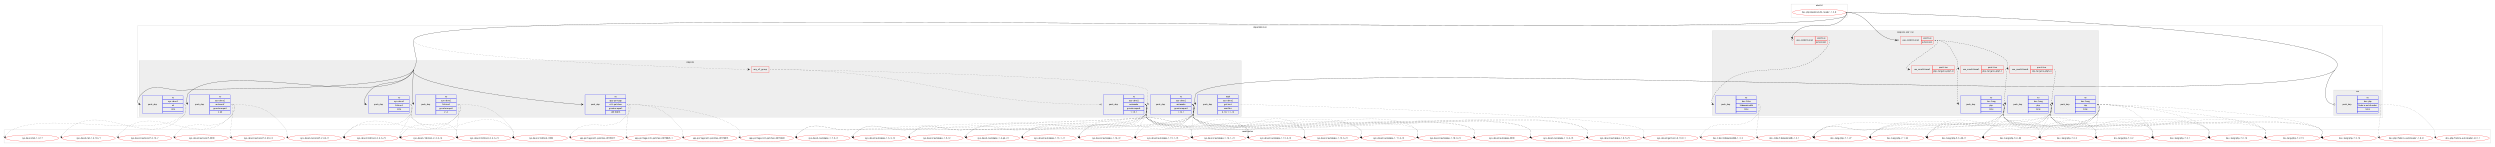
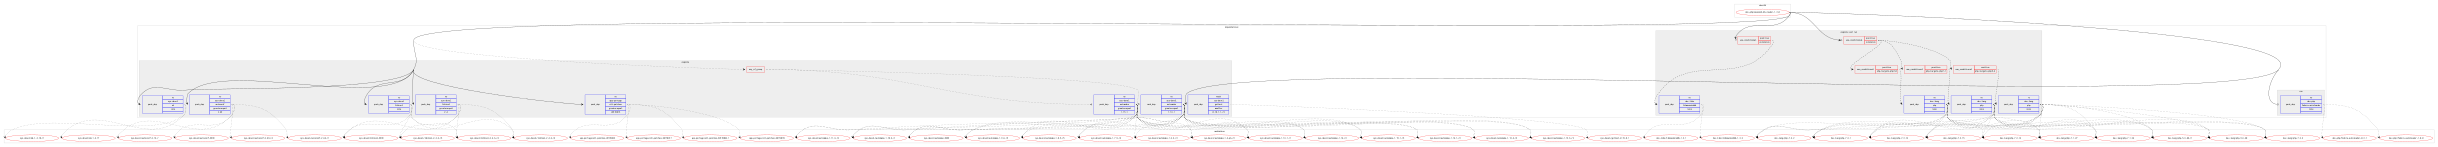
  digraph {
    compound=true
    concentrate=true
    fontname="Roboto Mono"
    fontsize=10
    newrank=true
    rankdir=TB
    ranksep=1.5
    node [color=red fontname="Roboto Mono" fontsize=10]
    edge [arrowhead=vee fontname="Roboto Mono" headport=w style=dotted tailport=e weight=100]
    n1 [label="dev-php/maxmind-db-reader-1.2.0" width=4]
    n2 [color=blue label=<<TABLE BORDER="0" CELLBORDER="1" CELLSPACING="0" CELLPADDING="4" WIDTH="220"><TR><TD ROWSPAN="6" CELLPADDING="30">pack_dep</TD></TR><TR><TD WIDTH="110">no</TD></TR><TR><TD>sys-devel</TD></TR><TR><TD>automake</TD></TR><TR><TD>greaterequal</TD></TR><TR><TD>1.16.1</TD></TR></TABLE>> shape=none]
    n3 [color=blue label=<<TABLE BORDER="0" CELLBORDER="1" CELLSPACING="0" CELLPADDING="4" WIDTH="220"><TR><TD ROWSPAN="6" CELLPADDING="30">pack_dep</TD></TR><TR><TD WIDTH="110">no</TD></TR><TR><TD>sys-devel</TD></TR><TR><TD>automake</TD></TR><TR><TD>greaterequal</TD></TR><TR><TD>1.15.1</TD></TR></TABLE>> shape=none]
    n4 [label=<<TABLE BORDER="0" CELLBORDER="1" CELLSPACING="0" CELLPADDING="4"><TR><TD CELLPADDING="10">any_of_group</TD></TR></TABLE>> shape=none]
    n5 [color=blue label=<<TABLE BORDER="0" CELLBORDER="1" CELLSPACING="0" CELLPADDING="4" WIDTH="220"><TR><TD ROWSPAN="6" CELLPADDING="30">pack_dep</TD></TR><TR><TD WIDTH="110">no</TD></TR><TR><TD>sys-devel</TD></TR><TR><TD>autoconf</TD></TR><TR><TD>greaterequal</TD></TR><TR><TD>2.69</TD></TR></TABLE>> shape=none]
    n6 [color=blue label=<<TABLE BORDER="0" CELLBORDER="1" CELLSPACING="0" CELLPADDING="4" WIDTH="220"><TR><TD ROWSPAN="6" CELLPADDING="30">pack_dep</TD></TR><TR><TD WIDTH="110">no</TD></TR><TR><TD>app-portage</TD></TR><TR><TD>elt-patches</TD></TR><TR><TD>greaterequal</TD></TR><TR><TD>20170815</TD></TR></TABLE>> shape=none]
    n7 [color=blue label=<<TABLE BORDER="0" CELLBORDER="1" CELLSPACING="0" CELLPADDING="4" WIDTH="220"><TR><TD ROWSPAN="6" CELLPADDING="30">pack_dep</TD></TR><TR><TD WIDTH="110">no</TD></TR><TR><TD>sys-devel</TD></TR><TR><TD>libtool</TD></TR><TR><TD>greaterequal</TD></TR><TR><TD>2.4</TD></TR></TABLE>> shape=none]
    n8 [color=blue label=<<TABLE BORDER="0" CELLBORDER="1" CELLSPACING="0" CELLPADDING="4" WIDTH="220"><TR><TD ROWSPAN="6" CELLPADDING="30">pack_dep</TD></TR><TR><TD WIDTH="110">no</TD></TR><TR><TD>sys-devel</TD></TR><TR><TD>libtool</TD></TR><TR><TD>none</TD></TR><TR><TD></TD></TR></TABLE>> shape=none]
    n9 [color=blue label=<<TABLE BORDER="0" CELLBORDER="1" CELLSPACING="0" CELLPADDING="4" WIDTH="220"><TR><TD ROWSPAN="6" CELLPADDING="30">pack_dep</TD></TR><TR><TD WIDTH="110">no</TD></TR><TR><TD>sys-devel</TD></TR><TR><TD>m4</TD></TR><TR><TD>none</TD></TR><TR><TD></TD></TR></TABLE>> shape=none]
    n10 [color=blue label=<<TABLE BORDER="0" CELLBORDER="1" CELLSPACING="0" CELLPADDING="4" WIDTH="220"><TR><TD ROWSPAN="6" CELLPADDING="30">pack_dep</TD></TR><TR><TD WIDTH="110">weak</TD></TR><TR><TD>sys-devel</TD></TR><TR><TD>gettext</TD></TR><TR><TD>smaller</TD></TR><TR><TD>0.18.1.1-r3</TD></TR></TABLE>> shape=none]
    n11 [color=blue label=<<TABLE BORDER="0" CELLBORDER="1" CELLSPACING="0" CELLPADDING="4" WIDTH="220"><TR><TD ROWSPAN="6" CELLPADDING="30">pack_dep</TD></TR><TR><TD WIDTH="110">no</TD></TR><TR><TD>dev-lang</TD></TR><TR><TD>php</TD></TR><TR><TD>none</TD></TR><TR><TD></TD></TR></TABLE>> shape=none]
    n12 [label=<<TABLE BORDER="0" CELLBORDER="1" CELLSPACING="0" CELLPADDING="4"><TR><TD ROWSPAN="3" CELLPADDING="10">use_conditional</TD></TR><TR><TD>positive</TD></TR><TR><TD>php_targets_php5-6</TD></TR></TABLE>> shape=none]
    n13 [color=blue label=<<TABLE BORDER="0" CELLBORDER="1" CELLSPACING="0" CELLPADDING="4" WIDTH="220"><TR><TD ROWSPAN="6" CELLPADDING="30">pack_dep</TD></TR><TR><TD WIDTH="110">no</TD></TR><TR><TD>dev-lang</TD></TR><TR><TD>php</TD></TR><TR><TD>none</TD></TR><TR><TD></TD></TR></TABLE>> shape=none]
    n14 [label=<<TABLE BORDER="0" CELLBORDER="1" CELLSPACING="0" CELLPADDING="4"><TR><TD ROWSPAN="3" CELLPADDING="10">use_conditional</TD></TR><TR><TD>positive</TD></TR><TR><TD>php_targets_php7-0</TD></TR></TABLE>> shape=none]
    n15 [color=blue label=<<TABLE BORDER="0" CELLBORDER="1" CELLSPACING="0" CELLPADDING="4" WIDTH="220"><TR><TD ROWSPAN="6" CELLPADDING="30">pack_dep</TD></TR><TR><TD WIDTH="110">no</TD></TR><TR><TD>dev-lang</TD></TR><TR><TD>php</TD></TR><TR><TD>none</TD></TR><TR><TD></TD></TR></TABLE>> shape=none]
    n16 [label=<<TABLE BORDER="0" CELLBORDER="1" CELLSPACING="0" CELLPADDING="4"><TR><TD ROWSPAN="3" CELLPADDING="10">use_conditional</TD></TR><TR><TD>positive</TD></TR><TR><TD>php_targets_php7-1</TD></TR></TABLE>> shape=none]
    n17 [label=<<TABLE BORDER="0" CELLBORDER="1" CELLSPACING="0" CELLPADDING="4"><TR><TD ROWSPAN="3" CELLPADDING="10">use_conditional</TD></TR><TR><TD>positive</TD></TR><TR><TD>extension</TD></TR></TABLE>> shape=none]
    n18 [color=blue label=<<TABLE BORDER="0" CELLBORDER="1" CELLSPACING="0" CELLPADDING="4" WIDTH="220"><TR><TD ROWSPAN="6" CELLPADDING="30">pack_dep</TD></TR><TR><TD WIDTH="110">no</TD></TR><TR><TD>dev-libs</TD></TR><TR><TD>libmaxminddb</TD></TR><TR><TD>none</TD></TR><TR><TD></TD></TR></TABLE>> shape=none]
    n19 [label=<<TABLE BORDER="0" CELLBORDER="1" CELLSPACING="0" CELLPADDING="4"><TR><TD ROWSPAN="3" CELLPADDING="10">use_conditional</TD></TR><TR><TD>positive</TD></TR><TR><TD>extension</TD></TR></TABLE>> shape=none]
    n20 [color=blue label=<<TABLE BORDER="0" CELLBORDER="1" CELLSPACING="0" CELLPADDING="4" WIDTH="220"><TR><TD ROWSPAN="6" CELLPADDING="30">pack_dep</TD></TR><TR><TD WIDTH="110">no</TD></TR><TR><TD>dev-php</TD></TR><TR><TD>fedora-autoloader</TD></TR><TR><TD>none</TD></TR><TR><TD></TD></TR></TABLE>> shape=none]
    n21 [label="sys-devel/automake-1.10.3-r3" width=4]
    n22 [label="sys-devel/automake-1.11.6-r2" width=4]
    n23 [label="sys-devel/automake-1.12.6-r2" width=4]
    n24 [label="sys-devel/automake-1.13.4-r2" width=4]
    n25 [label="sys-devel/automake-1.14.1-r2" width=4]
    n26 [label="sys-devel/automake-1.15.1-r5" width=4]
    n27 [label="sys-devel/automake-1.16-r2" width=4]
    n28 [label="sys-devel/automake-1.16.1-r1" width=4]
    n29 [label="sys-devel/automake-1.4_p6-r2" width=4]
-   n30 [label="sys-devel/automake-1.5-r2" width=4]
    n31 [label="sys-devel/automake-1.6.3-r2" width=4]
    n32 [label="sys-devel/automake-1.7.9-r3" width=4]
    n33 [label="sys-devel/automake-1.8.5-r5" width=4]
    n34 [label="sys-devel/automake-1.9.6-r5" width=4]
    n35 [label="sys-devel/automake-9999" width=4]
    n36 [label="app-portage/elt-patches-20170317" width=4]
    n37 [label="app-portage/elt-patches-20170422" width=4]
    n38 [label="app-portage/elt-patches-20170815" width=4]
    n39 [label="app-portage/elt-patches-20170826.1" width=4]
    n40 [label="sys-devel/autoconf-2.13-r1" width=4]
    n41 [label="sys-devel/autoconf-2.64-r1" width=4]
    n42 [label="sys-devel/autoconf-2.69-r4" width=4]
    n43 [label="sys-devel/autoconf-9999" width=4]
    n44 [label="dev-lang/php-5.6.40" width=4]
    n45 [label="dev-lang/php-5.6.40-r1" width=4]
    n46 [label="dev-lang/php-7.1.26" width=4]
    n47 [label="dev-lang/php-7.1.27" width=4]
    n48 [label="dev-lang/php-7.2.14" width=4]
    n49 [label="dev-lang/php-7.2.15" width=4]
    n50 [label="dev-lang/php-7.2.16" width=4]
    n51 [label="dev-lang/php-7.3.1" width=4]
    n52 [label="dev-lang/php-7.3.2" width=4]
    n53 [label="dev-lang/php-7.3.3" width=4]
    n54 [label="sys-devel/libtool-2.4.6-r3" width=4]
    n55 [label="sys-devel/libtool-2.4.6-r4" width=4]
    n56 [label="sys-devel/libtool-2.4.6-r5" width=4]
    n57 [label="sys-devel/libtool-9999" width=4]
    n58 [label="sys-devel/m4-1.4.17" width=4]
    n59 [label="sys-devel/m4-1.4.18-r1" width=4]
    n60 [label="sys-devel/gettext-0.19.8.1" width=4]
    n61 [label="dev-libs/libmaxminddb-1.2.1" width=4]
    n62 [label="dev-libs/libmaxminddb-1.3.2" width=4]
    n63 [label="dev-php/fedora-autoloader-0.2.1" width=4]
    n64 [label="dev-php/fedora-autoloader-1.0.0" width=4]
    subgraph cluster_1 {
      color=gray
      label=<<i>ebuild</i>>
      rank=same
      n1
    }
    subgraph cluster_2 {
      color=gray
      label=<<i>dependencies</i>>
      subgraph cluster_3 {
        color=gray
        fillcolor="#eeeeee"
        label=<<i>compile</i>>
        style=filled
        subgraph sub_4 {
          color=gray
          fillcolor="#eeeeee"
          label=<<i>compile</i>>
          style=filled
          n4
          subgraph sub_5 {
            color=gray
            fillcolor="#eeeeee"
            label=<<i>compile</i>>
            style=filled
            n2
          }
          subgraph sub_6 {
            color=gray
            fillcolor="#eeeeee"
            label=<<i>compile</i>>
            style=filled
            n3
          }
        }
        subgraph sub_7 {
          color=gray
          fillcolor="#eeeeee"
          label=<<i>compile</i>>
          style=filled
          n5
        }
        subgraph sub_8 {
          color=gray
          fillcolor="#eeeeee"
          label=<<i>compile</i>>
          style=filled
          n6
        }
        subgraph sub_9 {
          color=gray
          fillcolor="#eeeeee"
          label=<<i>compile</i>>
          style=filled
          n7
        }
        subgraph sub_10 {
          color=gray
          fillcolor="#eeeeee"
          label=<<i>compile</i>>
          style=filled
          n8
        }
        subgraph sub_11 {
          color=gray
          fillcolor="#eeeeee"
          label=<<i>compile</i>>
          style=filled
          n9
        }
        subgraph sub_12 {
          color=gray
          fillcolor="#eeeeee"
          label=<<i>compile</i>>
          style=filled
          n10
        }
      }
      subgraph cluster_13 {
        color=gray
        fillcolor="#eeeeee"
        label=<<i>compile and run</i>>
        style=filled
        subgraph sub_14 {
          color=gray
          fillcolor="#eeeeee"
          label=<<i>compile and run</i>>
          style=filled
          n17
          subgraph sub_15 {
            color=gray
            fillcolor="#eeeeee"
            label=<<i>compile and run</i>>
            style=filled
            n12
            subgraph sub_16 {
              color=gray
              fillcolor="#eeeeee"
              label=<<i>compile and run</i>>
              style=filled
              n11
            }
          }
          subgraph sub_17 {
            color=gray
            fillcolor="#eeeeee"
            label=<<i>compile and run</i>>
            style=filled
            n14
            subgraph sub_18 {
              color=gray
              fillcolor="#eeeeee"
              label=<<i>compile and run</i>>
              style=filled
              n13
            }
          }
          subgraph sub_19 {
            color=gray
            fillcolor="#eeeeee"
            label=<<i>compile and run</i>>
            style=filled
            n16
            subgraph sub_20 {
              color=gray
              fillcolor="#eeeeee"
              label=<<i>compile and run</i>>
              style=filled
              n15
            }
          }
        }
        subgraph sub_21 {
          color=gray
          fillcolor="#eeeeee"
          label=<<i>compile and run</i>>
          style=filled
          n19
          subgraph sub_22 {
            color=gray
            fillcolor="#eeeeee"
            label=<<i>compile and run</i>>
            style=filled
            n18
          }
        }
      }
      subgraph cluster_23 {
        color=gray
        fillcolor="#eeeeee"
        label=<<i>run</i>>
        style=filled
        subgraph sub_24 {
          color=gray
          fillcolor="#eeeeee"
          label=<<i>run</i>>
          style=filled
          n20
        }
      }
    }
    subgraph cluster_25 {
      color=gray
      label=<<i>candidates</i>>
      rank=same
      subgraph sub_26 {
        color=black
        label=<<i>candidates</i>>
        nodesep=1
        rank=same
        n21
        n22
        n23
        n24
        n25
        n26
        n27
        n28
        n29
-       n30
        n31
        n32
        n33
        n34
        n35
      }
      subgraph sub_27 {
        color=black
        label=<<i>candidates</i>>
        nodesep=1
        rank=same
        n21
        n22
        n23
        n24
        n25
        n26
        n27
        n28
        n29
-       n30
        n31
        n32
        n33
        n34
        n35
      }
      subgraph sub_28 {
        color=black
        label=<<i>candidates</i>>
        nodesep=1
        rank=same
        n36
        n37
        n38
        n39
      }
      subgraph sub_29 {
        color=black
        label=<<i>candidates</i>>
        nodesep=1
        rank=same
        n40
        n41
        n42
        n43
      }
      subgraph sub_30 {
        color=black
        label=<<i>candidates</i>>
        nodesep=1
        rank=same
        n44
        n45
        n46
        n47
        n48
        n49
        n50
        n51
        n52
        n53
      }
      subgraph sub_31 {
        color=black
        label=<<i>candidates</i>>
        nodesep=1
        rank=same
        n54
        n55
        n56
        n57
      }
      subgraph sub_32 {
        color=black
        label=<<i>candidates</i>>
        nodesep=1
        rank=same
        n54
        n55
        n56
        n57
      }
      subgraph sub_33 {
        color=black
        label=<<i>candidates</i>>
        nodesep=1
        rank=same
        n58
        n59
      }
      subgraph sub_34 {
        color=black
        label=<<i>candidates</i>>
        nodesep=1
        rank=same
        n60
      }
      subgraph sub_35 {
        color=black
        label=<<i>candidates</i>>
        nodesep=1
        rank=same
        n44
        n45
        n46
        n47
        n48
        n49
        n50
        n51
        n52
        n53
      }
      subgraph sub_36 {
        color=black
        label=<<i>candidates</i>>
        nodesep=1
        rank=same
        n44
        n45
        n46
        n47
        n48
        n49
        n50
        n51
        n52
        n53
      }
      subgraph sub_37 {
        color=black
        label=<<i>candidates</i>>
        nodesep=1
        rank=same
        n61
        n62
      }
      subgraph sub_38 {
        color=black
        label=<<i>candidates</i>>
        nodesep=1
        rank=same
        n63
        n64
      }
    }
    n1 -> n4 [weight=20]
    n1 -> n5 [style=solid weight=20]
    n1 -> n6 [style=solid weight=20]
    n1 -> n7 [style=solid weight=20]
    n1 -> n8 [style=solid weight=20]
    n1 -> n9 [style=solid weight=20]
    n1 -> n10 [style=solid weight=20]
    n1 -> n17 [arrowhead=odotvee style=solid weight=20]
    n1 -> n19 [arrowhead=odotvee style=solid weight=20]
    n1 -> n20 [arrowhead=odot style=solid weight=20]
    n2 -> n21
    n2 -> n22
    n2 -> n23
    n2 -> n24
    n2 -> n25
    n2 -> n26
    n2 -> n27
    n2 -> n28
    n2 -> n29
-   n2 -> n30
    n2 -> n31
    n2 -> n32
    n2 -> n33
    n2 -> n34
    n2 -> n35
    n3 -> n21
    n3 -> n22
    n3 -> n23
    n3 -> n24
    n3 -> n25
    n3 -> n26
    n3 -> n27
    n3 -> n28
    n3 -> n29
-   n3 -> n30
    n3 -> n31
    n3 -> n32
    n3 -> n33
    n3 -> n34
    n3 -> n35
    n4 -> n2 [arrowhead=oinv weight=20]
    n4 -> n3 [arrowhead=oinv weight=20]
    n5 -> n40
    n5 -> n41
    n5 -> n42
    n5 -> n43
    n6 -> n36
    n6 -> n37
    n6 -> n38
    n6 -> n39
    n7 -> n54
    n7 -> n55
    n7 -> n56
    n7 -> n57
    n8 -> n54
    n8 -> n55
    n8 -> n56
    n8 -> n57
    n9 -> n58
    n9 -> n59
    n10 -> n60
    n11 -> n44
    n11 -> n45
    n11 -> n46
    n11 -> n47
    n11 -> n48
    n11 -> n49
    n11 -> n50
    n11 -> n51
    n11 -> n52
    n11 -> n53
    n12 -> n11 [style=dashed weight=20]
    n13 -> n44
    n13 -> n45
    n13 -> n46
    n13 -> n47
    n13 -> n48
    n13 -> n49
    n13 -> n50
    n13 -> n51
    n13 -> n52
    n13 -> n53
    n14 -> n13 [style=dashed weight=20]
    n15 -> n44
    n15 -> n45
    n15 -> n46
    n15 -> n47
    n15 -> n48
    n15 -> n49
    n15 -> n50
    n15 -> n51
    n15 -> n52
    n15 -> n53
    n16 -> n15 [style=dashed weight=20]
    n17 -> n12 [style=dashed weight=20]
    n17 -> n14 [style=dashed weight=20]
    n17 -> n16 [style=dashed weight=20]
    n18 -> n61
    n18 -> n62
    n19 -> n18 [style=dashed weight=20]
    n20 -> n63
    n20 -> n64
  }
